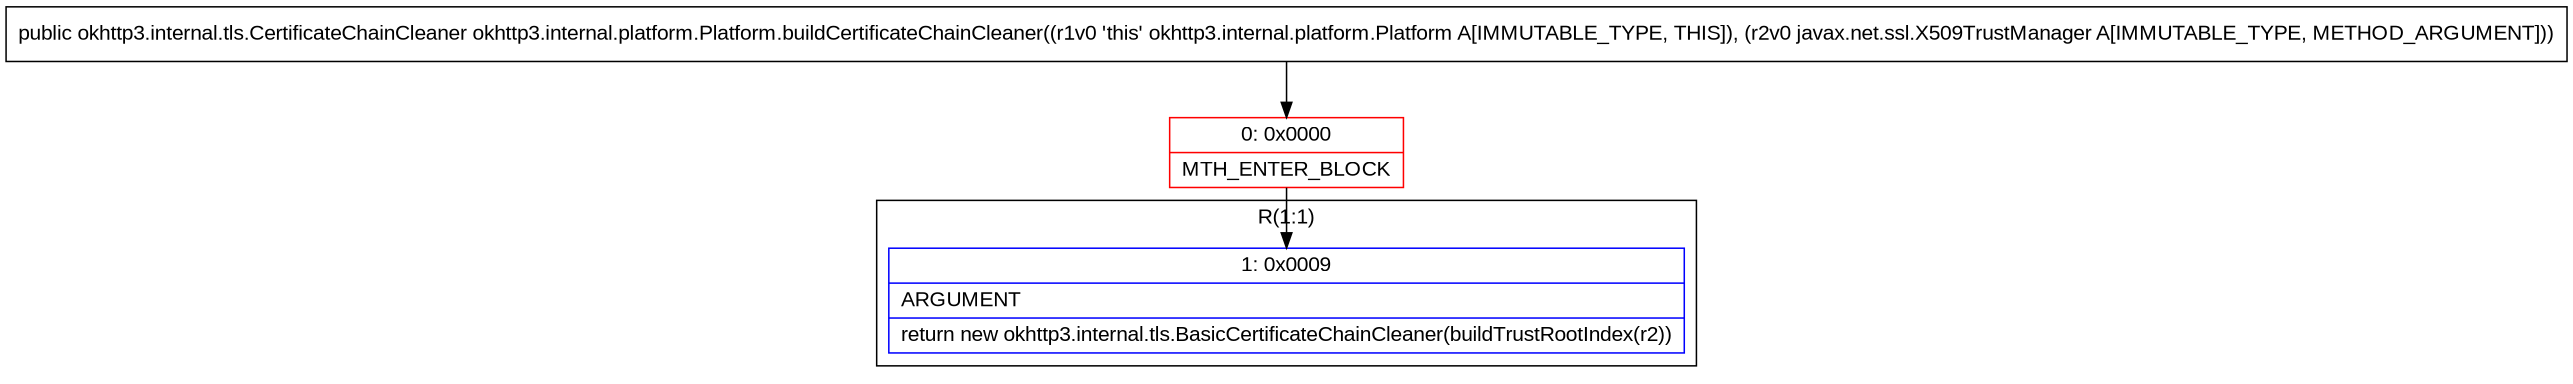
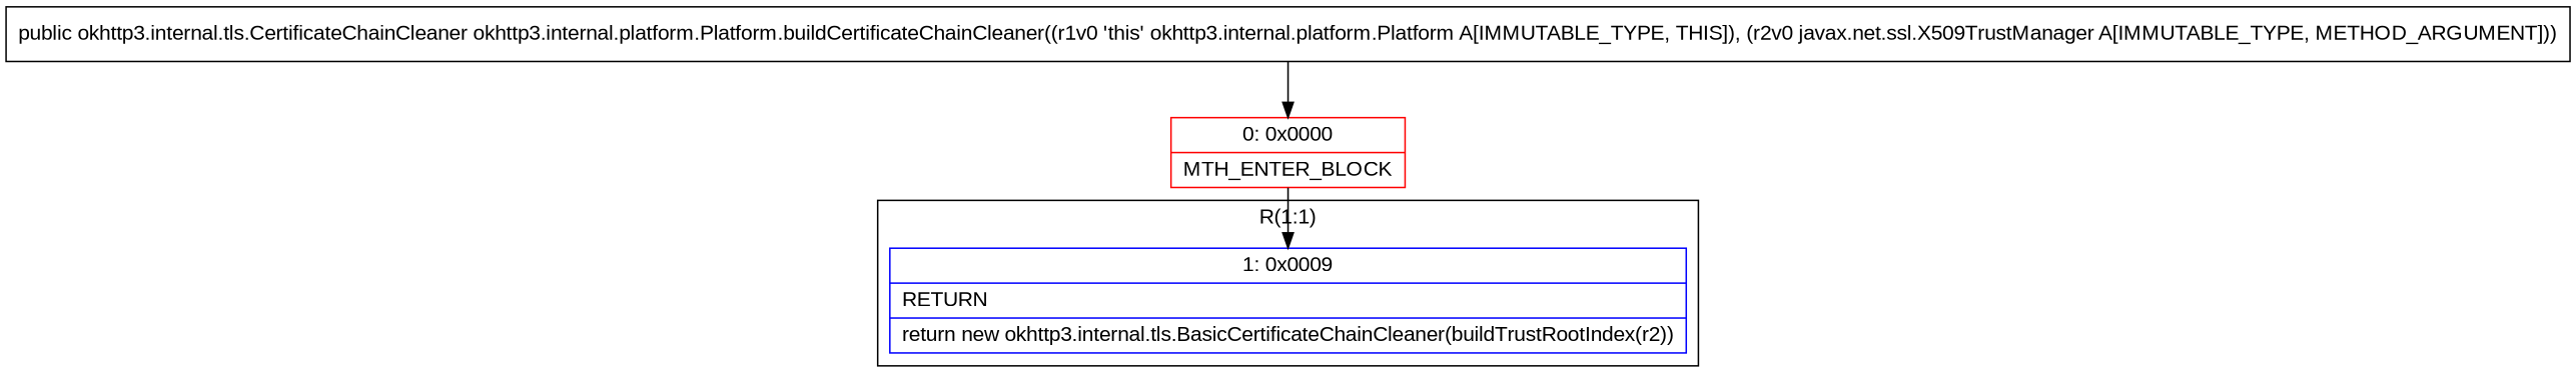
  digraph {
    fontname="Liberation Sans"
    node [shape=record fontname="Liberation Sans"]
    edge [fontname="Liberation Sans"]
-   n1 [color=blue label="{1\:\ 0x0009|ARGUMENT\l|return new okhttp3.internal.tls.BasicCertificateChainCleaner(buildTrustRootIndex(r2))\l}"]
+   n1 [color=blue label="{1\:\ 0x0009|RETURN\l|return new okhttp3.internal.tls.BasicCertificateChainCleaner(buildTrustRootIndex(r2))\l}"]
    n2 [color=red label="{0\:\ 0x0000|MTH_ENTER_BLOCK\l}"]
    n3 [label="{public okhttp3.internal.tls.CertificateChainCleaner okhttp3.internal.platform.Platform.buildCertificateChainCleaner((r1v0 'this' okhttp3.internal.platform.Platform A[IMMUTABLE_TYPE, THIS]), (r2v0 javax.net.ssl.X509TrustManager A[IMMUTABLE_TYPE, METHOD_ARGUMENT])) }"]
    subgraph cluster_1 {
      label="R(1:1)"
      n1
    }
    n2 -> n1
    n3 -> n2
  }
